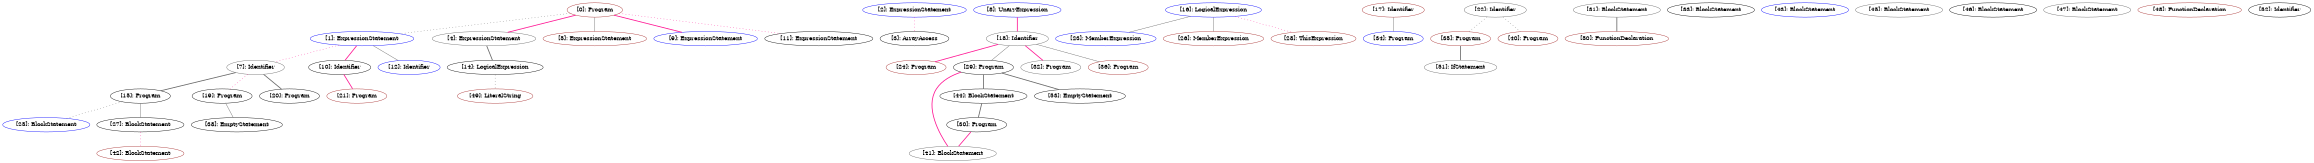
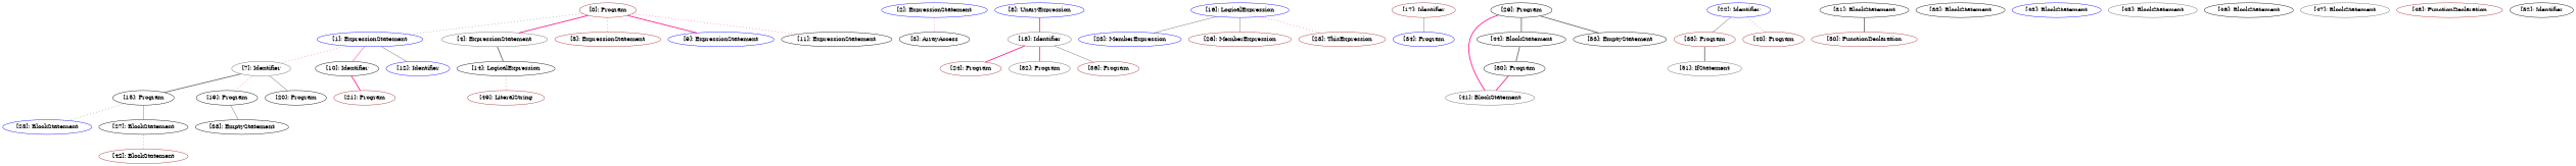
  graph {
    node [color=black]
    edge [color=gray40 style=bold]
    n1 [color=brown label="[0]: Program"]
    n2 [color=blue label="[1]: ExpressionStatement"]
    n3 [color=gray40 label="[4]: ExpressionStatement"]
    n4 [color=brown label="[5]: ExpressionStatement"]
    n5 [color=blue label="[9]: ExpressionStatement"]
    n6 [label="[11]: ExpressionStatement"]
    n7 [color=gray40 label="[7]: Identifier"]
    n8 [label="[10]: Identifier"]
    n9 [color=blue label="[12]: Identifier"]
    n10 [color=blue label="[2]: ExpressionStatement"]
    n11 [label="[3]: ArrayAccess"]
    n12 [label="[14]: LogicalExpression"]
    n13 [label="[15]: Program"]
    n14 [label="[19]: Program"]
    n15 [label="[20]: Program"]
    n16 [color=blue label="[8]: UnaryExpression"]
    n17 [color=gray40 label="[18]: Identifier"]
    n18 [color=brown label="[21]: Program"]
    n19 [color=brown label="[49]: LiteralString"]
    n20 [color=blue label="[16]: LogicalExpression"]
    n21 [color=blue label="[23]: MemberExpression"]
    n22 [color=brown label="[26]: MemberExpression"]
    n23 [color=brown label="[28]: ThisExpression"]
    n24 [color=brown label="[17]: Identifier"]
    n25 [color=blue label="[34]: Program"]
    n26 [color=blue label="[25]: BlockStatement"]
    n27 [label="[27]: BlockStatement"]
    n28 [label="[38]: EmptyStatement"]
    n29 [color=brown label="[24]: Program"]
    n30 [label="[29]: Program"]
    n31 [color=gray40 label="[32]: Program"]
    n32 [color=brown label="[36]: Program"]
-   n33 [color=gray40 label="[22]: Identifier"]
+   n33 [color=blue label="[22]: Identifier"]
    n34 [color=brown label="[35]: Program"]
    n35 [color=brown label="[40]: Program"]
    n36 [color=brown label="[42]: BlockStatement"]
    n37 [color=gray40 label="[41]: BlockStatement"]
    n38 [label="[44]: BlockStatement"]
    n39 [label="[53]: EmptyStatement"]
    n40 [label="[30]: Program"]
    n41 [color=gray40 label="[51]: IfStatement"]
-   n42 [color=gray40 label="[31]: BlockStatement"]
+   n42 [label="[31]: BlockStatement"]
    n43 [color=brown label="[50]: FunctionDeclaration"]
    n44 [label="[33]: BlockStatement"]
    n45 [color=blue label="[43]: BlockStatement"]
    n46 [color=gray40 label="[45]: BlockStatement"]
    n47 [label="[46]: BlockStatement"]
    n48 [color=gray40 label="[47]: BlockStatement"]
    n49 [color=brown label="[48]: FunctionDeclaration"]
    n50 [label="[52]: Identifier"]
    n1 -- n2 [style=dotted]
    n1 -- n3 [color=deeppink]
-   n1 -- n4 [style=solid]
+   n1 -- n4 [style=dotted]
    n1 -- n5 [color=deeppink]
    n1 -- n6 [color=deeppink style=dotted]
    n2 -- n7 [color=deeppink style=dotted]
-   n2 -- n8 [color=deeppink]
+   n2 -- n8 [color=deeppink style=solid]
    n2 -- n9 [style=solid]
    n3 -- n12
    n7 -- n13
    n7 -- n14 [color=deeppink style=dotted]
-   n7 -- n15
+   n7 -- n15 [style=solid]
    n8 -- n18 [color=deeppink]
    n10 -- n11 [color=deeppink style=dotted]
    n12 -- n19 [style=dotted]
    n13 -- n26 [style=dotted]
    n13 -- n27 [style=solid]
    n14 -- n28 [style=solid]
    n16 -- n17 [color=deeppink]
    n17 -- n29 [color=deeppink]
-   n17 -- n30 [style=solid]
    n17 -- n31 [color=deeppink]
    n17 -- n32 [style=solid]
    n20 -- n21 [style=solid]
    n20 -- n22 [style=solid]
    n20 -- n23 [color=deeppink style=dotted]
    n24 -- n25 [style=solid]
    n27 -- n36 [color=deeppink style=dotted]
    n30 -- n37 [color=deeppink]
    n30 -- n38
    n30 -- n39
-   n33 -- n34 [style=dotted]
+   n33 -- n34 [style=solid]
    n33 -- n35 [style=dotted]
    n34 -- n41
    n38 -- n40
    n40 -- n37 [color=deeppink]
    n42 -- n43
  }
